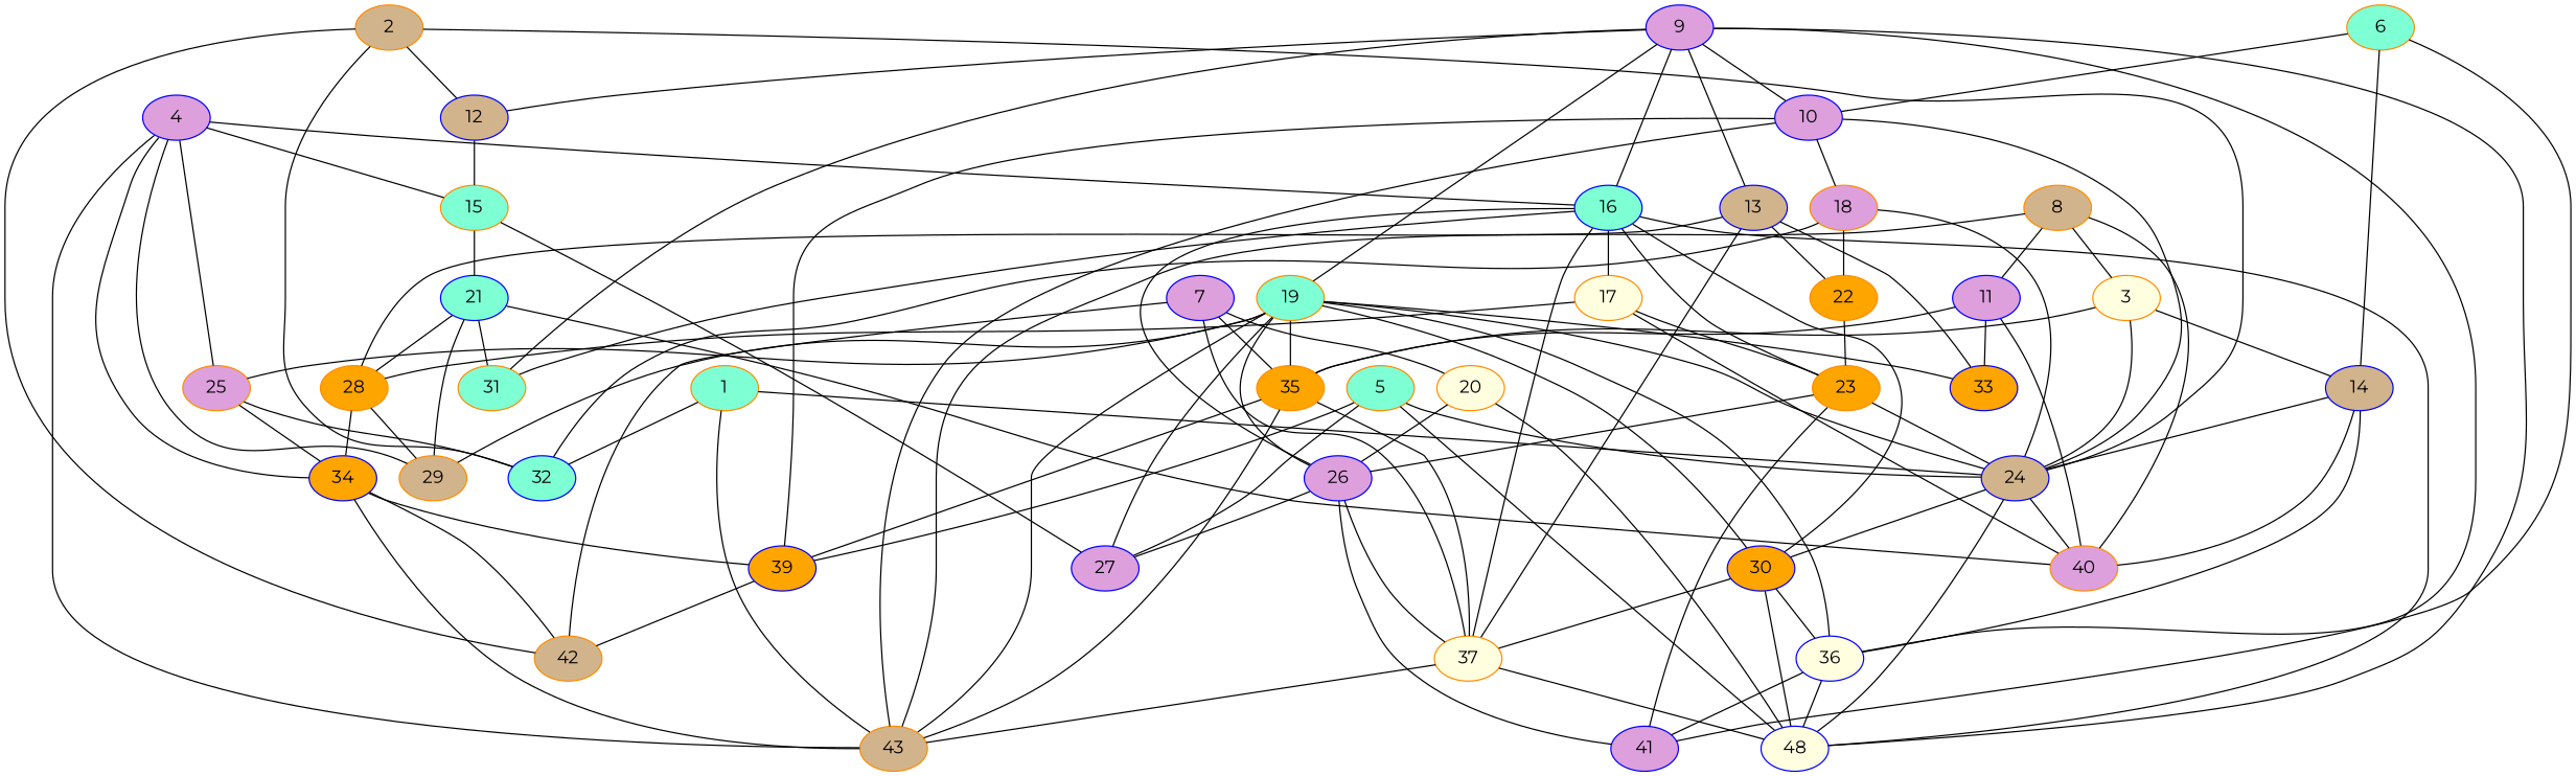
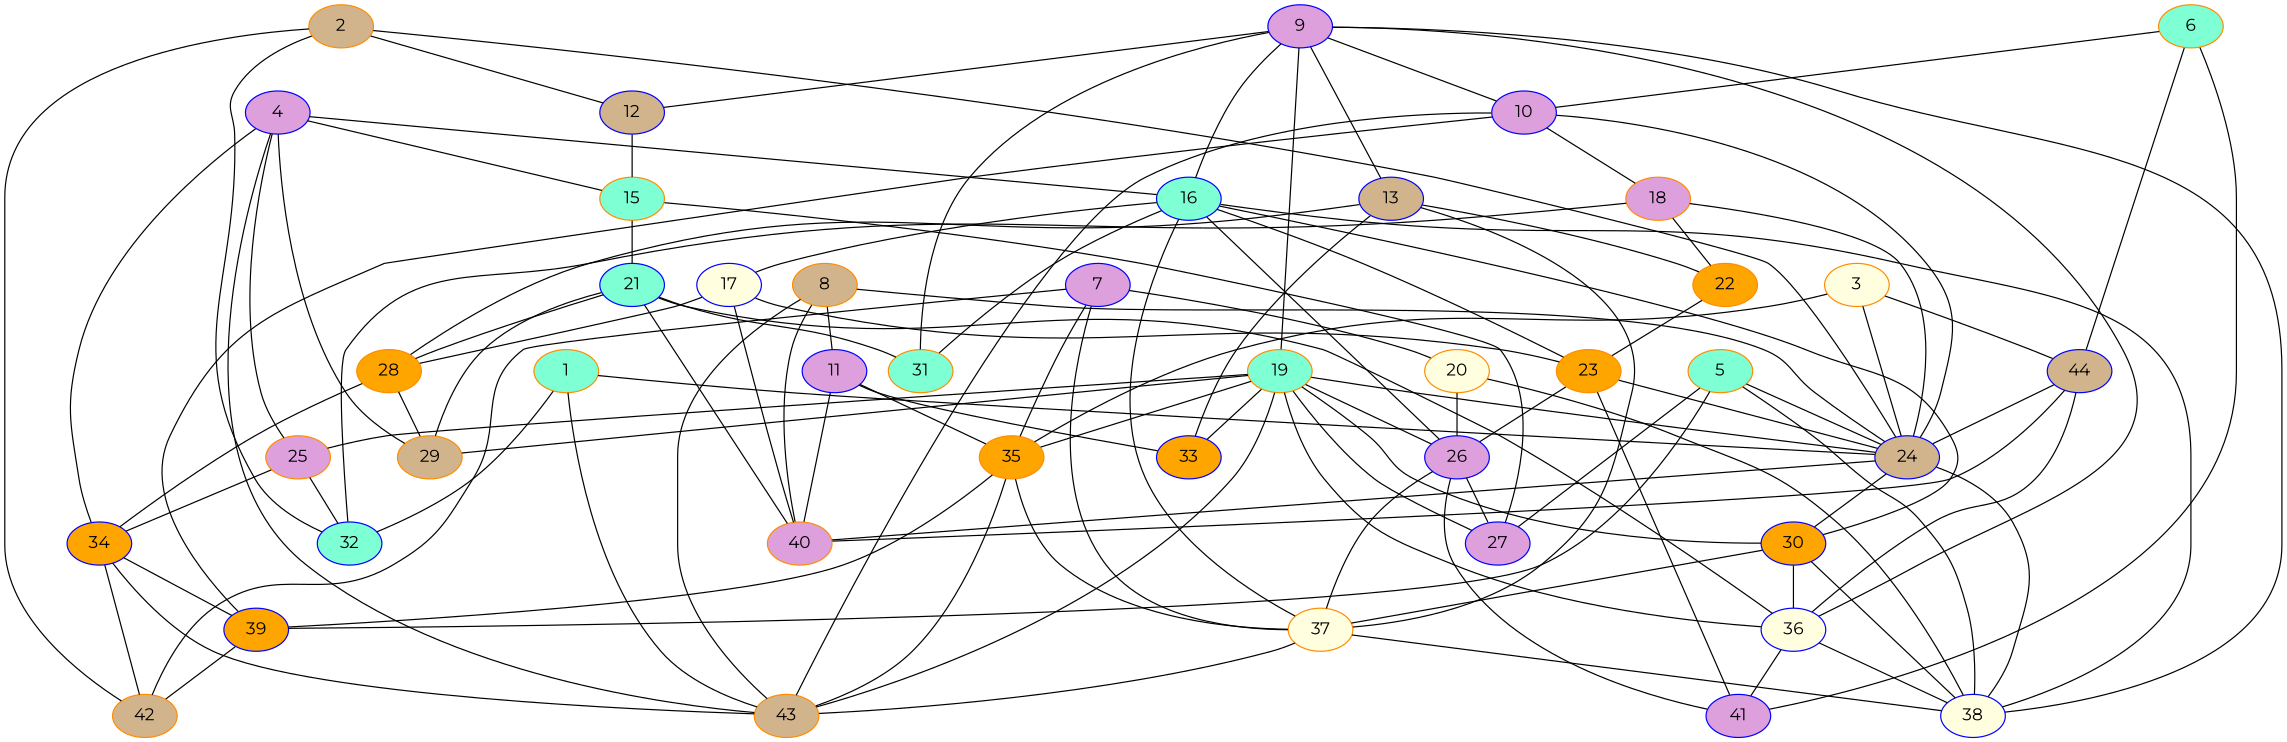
  graph {
    fontname=Montserrat
    node [color=darkorange fillcolor=plum fontname=Montserrat style=filled]
    edge [fontname=Montserrat weight=1.0]
    1 [fillcolor=aquamarine]
    24 [color=blue fillcolor=tan]
    32 [color=blue fillcolor=aquamarine]
    43 [fillcolor=tan]
-   38 [color=blue fillcolor=lightyellow label=48]
+   38 [color=blue fillcolor=lightyellow]
    40
    30 [color=blue fillcolor=orange]
    2 [fillcolor=tan]
    12 [color=blue fillcolor=tan]
    42 [fillcolor=tan]
    15 [fillcolor=aquamarine]
    3 [fillcolor=lightyellow]
-   14 [color=blue fillcolor=tan]
+   14 [color=blue fillcolor=tan label=44]
    35 [fillcolor=orange]
    36 [color=blue fillcolor=lightyellow]
    39 [color=blue fillcolor=orange]
    37 [fillcolor=lightyellow]
    4 [color=blue]
    16 [color=blue fillcolor=aquamarine]
    25
    29 [fillcolor=tan]
    34 [color=blue fillcolor=orange]
    27 [color=blue]
    21 [color=blue fillcolor=aquamarine]
    31 [fillcolor=aquamarine]
-   17 [fillcolor=lightyellow]
+   17 [color=blue fillcolor=lightyellow]
    23 [fillcolor=orange]
    26 [color=blue]
    5 [fillcolor=aquamarine]
    6 [fillcolor=aquamarine]
    10 [color=blue]
    41 [color=blue]
    18
    7 [color=blue]
    20 [fillcolor=lightyellow]
    8 [fillcolor=tan]
    11 [color=blue]
    33 [color=blue fillcolor=orange]
    9 [color=blue]
    13 [color=blue fillcolor=tan]
    19 [fillcolor=aquamarine]
    22 [fillcolor=orange]
    28 [fillcolor=orange]
    1 -- 24
    1 -- 32
    1 -- 43
    24 -- 38
    24 -- 40
    24 -- 30
    30 -- 38
    30 -- 36
    30 -- 37
    2 -- 24
    2 -- 32
    2 -- 12
    2 -- 42
    12 -- 15
    15 -- 27
    15 -- 21
    3 -- 24
    3 -- 14
    3 -- 35 [weight=2.0]
    14 -- 24 [weight=3.0]
    14 -- 40
    14 -- 36
    35 -- 43
    35 -- 39
    35 -- 37
    36 -- 38
    36 -- 41
    39 -- 42
    37 -- 43
    37 -- 38
    4 -- 43
    4 -- 15
    4 -- 16
    4 -- 25
    4 -- 29
    4 -- 34
    16 -- 38
    16 -- 30
    16 -- 37
    16 -- 31
    16 -- 17
    16 -- 23
    16 -- 26
    25 -- 32
    25 -- 34
    34 -- 43
    34 -- 42
    34 -- 39
    21 -- 40
+   21 -- 36
    21 -- 29
    21 -- 31
    21 -- 28
    17 -- 40
    17 -- 23
    17 -- 28
    23 -- 24
    23 -- 26
    23 -- 41
    26 -- 37
    26 -- 27 [weight=2.0]
    26 -- 41
    5 -- 24
    5 -- 38
    5 -- 39
    5 -- 27
    6 -- 14
    6 -- 10
    6 -- 41
    10 -- 24
    10 -- 43
    10 -- 39
    10 -- 18
    18 -- 24
    18 -- 32
    18 -- 22
    7 -- 42
    7 -- 35
    7 -- 37
    7 -- 20
    20 -- 38
    20 -- 26 [weight=2.0]
-   8 -- 3
+   8 -- 24
    8 -- 43
    8 -- 40
    8 -- 11
    11 -- 40
    11 -- 35
    11 -- 33
    9 -- 38
    9 -- 12
    9 -- 36
    9 -- 16
    9 -- 31
    9 -- 10
    9 -- 13
    9 -- 19
    13 -- 37
    13 -- 33
    13 -- 22
    13 -- 28
    19 -- 24
    19 -- 43
    19 -- 30 [weight=3.0]
    19 -- 35 [weight=2.0]
    19 -- 36
    19 -- 25 [weight=2.0]
    19 -- 29
    19 -- 27
    19 -- 26 [weight=3.0]
    19 -- 33
    22 -- 23
    28 -- 29
    28 -- 34
  }
